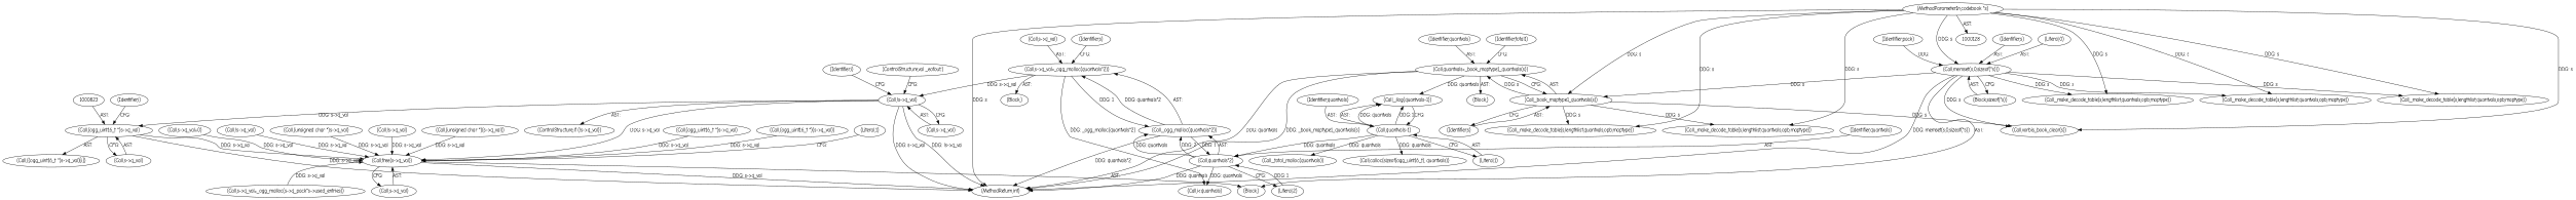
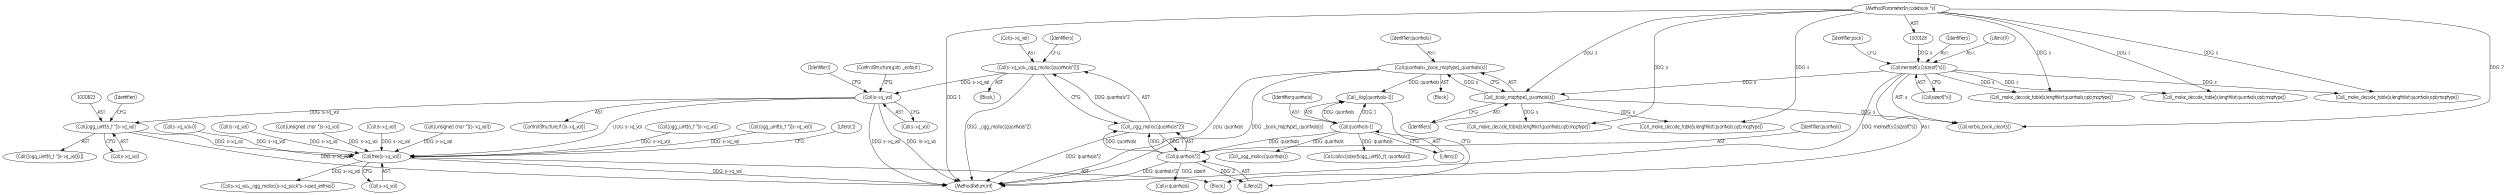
  digraph {
    fontname="Comic Neue"
    node [fontname="Comic Neue"]
    edge [fontname="Comic Neue"]
    n1 [label="(Call,(ogg_uint16_t *)s->q_val)"]
    n2 [label="(Call,free(s->q_val))"]
    n3 [label="(MethodReturn,int)"]
    n4 [label="(Call,((ogg_uint16_t *)s->q_val)[i])"]
    n5 [label="(Call,s->q_val)"]
    n6 [label="(Block,)"]
    n7 [label="(Call,s->q_val)"]
    n8 [label="(Call,!s->q_val)"]
    n9 [label="(Call,s->q_val)"]
    n10 [label="(ControlStructure,if (!s->q_val))"]
    n11 [label="(Call,s->q_val=_ogg_malloc(quantvals*2))"]
    n12 [label="(Call,_ogg_malloc(quantvals*2))"]
    n13 [label="(Block,)"]
    n14 [label="(Call,quantvals*2)"]
    n15 [label="(Literal,2)"]
    n16 [label="(Call,i<quantvals)"]
    n17 [label="(Call,quantvals-1)"]
    n18 [label="(Call,calloc(sizeof(ogg_uint16_t), quantvals))"]
    n19 [label="(Literal,1)"]
-   n20 [label="(Call,_total_malloc(quantvals))"]
+   n20 [label="(Call,_ogg_malloc(quantvals))"]
    n21 [label="(Call,_ilog(quantvals-1))"]
    n22 [label="(Call,quantvals=_book_maptype1_quantvals(s))"]
    n23 [label="(Call,_book_maptype1_quantvals(s))"]
    n24 [label="(Block,)"]
    n25 [label="(Call,_make_decode_table(s,lengthlist,quantvals,opb,maptype))"]
    n26 [label="(Call,vorbis_book_clear(s))"]
    n27 [label="(Identifier,s)"]
    n28 [label="(Call,_make_decode_table(s,lengthlist,quantvals,opb,maptype))"]
    n29 [label="(Call,memset(s,0,sizeof(*s)))"]
-   n30 [label="(Block,sizeof(*s))"]
+   n30 [label="(Call,sizeof(*s))"]
    n31 [label="(Call,_make_decode_table(s,lengthlist,quantvals,opb,maptype))"]
    n32 [label="(Call,_make_decode_table(s,lengthlist,quantvals,opb,maptype))"]
    n33 [label="(Call,_make_decode_table(s,lengthlist,quantvals,opb,maptype))"]
    n34 [label="(MethodParameterIn,codebook *s)"]
    1000128
    n36 [label="(Identifier,i)"]
    n37 [label="(Identifier,i)"]
    n38 [label="(Call,(unsigned char *)s->q_val)"]
    n39 [label="(Call,!s->q_val)"]
    n40 [label="(Identifier,s)"]
    n41 [label="(Call,s->q_val=_ogg_malloc(s->q_pack*s->used_entries))"]
    n42 [label="(Call,(unsigned char *)(s->q_val))"]
    n43 [label="(Identifier,quantvals)"]
-   n44 [label="(Identifier,total1)"]
-   n45 [label="(ControlStructure,val _eofout;)"]
-   n46 [label="(Literal,0)"]
+   n45 [label="(ControlStructure,goto _eofout;)"]
+   n46 [label="(Literal,9)"]
    n47 [label="(Call,(ogg_uint16_t *)s->q_val)"]
    n48 [label="(Call,(ogg_uint16_t *)(s->q_val))"]
    n49 [label="(Identifier,s)"]
    n50 [label="(Identifier,quantvals)"]
    n51 [label="(Literal,1)"]
    n52 [label="(Identifier,pack)"]
    n53 [label="(Call,s->q_val=0)"]
    n54 [label="(Call,!s->q_val)"]
    n55 [label="(Identifier,quantvals)"]
    n56 [label="(Call,s->q_val)"]
    1000823
    n1 -> n2 [label="DDG: s->q_val"]
    n1 -> n3 [label="DDG: s->q_val"]
    n1 -> n4 [label="AST: "]
    n1 -> n5 [label="CFG: "]
    n2 -> n3 [label="DDG: s->q_val"]
    n2 -> n6 [label="AST: "]
    n2 -> n7 [label="CFG: "]
    n5 -> n1 [label="AST: "]
    n7 -> n2 [label="AST: "]
    n8 -> n1 [label="DDG: s->q_val"]
    n8 -> n2 [label="DDG: s->q_val"]
    n8 -> n3 [label="DDG: s->q_val"]
    n8 -> n3 [label="DDG: !s->q_val"]
    n8 -> n9 [label="CFG: "]
    n8 -> n10 [label="AST: "]
    n9 -> n8 [label="AST: "]
-   n11 -> n16 [label="DDG: _ogg_malloc(quantvals*2)"]
+   n11 -> n3 [label="DDG: _ogg_malloc(quantvals*2)"]
    n11 -> n8 [label="DDG: s->q_val"]
-   n11 -> n12 [label="DDG: 1"]
+   n11 -> n12 [label="CFG: "]
    n11 -> n13 [label="AST: "]
    n12 -> n3 [label="DDG: quantvals*2"]
    n12 -> n11 [label="AST: "]
    n12 -> n11 [label="DDG: quantvals*2"]
    n12 -> n14 [label="DDG: 1"]
-   n14 -> n3 [label="DDG: quantvals"]
+   n14 -> n3 [label="DDG: quantvals*2"]
    n14 -> n12 [label="AST: "]
    n14 -> n12 [label="DDG: quantvals"]
    n14 -> n12 [label="DDG: 2"]
-   n14 -> n15 [label="CFG: "]
-   n14 -> n16 [label="DDG: quantvals"]
-   n15 -> n14 [label="DDG: 1"]
+   n14 -> n15 [label="DDG: 2"]
+   n14 -> n16 [label="DDG: sizeof"]
+   n15 -> n14 [label="AST: "]
    n17 -> n14 [label="DDG: quantvals"]
    n17 -> n18 [label="DDG: quantvals"]
    n17 -> n19 [label="CFG: "]
    n17 -> n20 [label="DDG: quantvals"]
    n17 -> n21 [label="AST: "]
    n17 -> n21 [label="DDG: quantvals"]
    n17 -> n21 [label="DDG: 1"]
    n19 -> n17 [label="AST: "]
-   n21 -> n17 [label="CFG: "]
+   n21 -> n15 [label="CFG: "]
    n22 -> n3 [label="DDG: quantvals"]
    n22 -> n3 [label="DDG: _book_maptype1_quantvals(s)"]
    n22 -> n21 [label="DDG: quantvals"]
    n22 -> n23 [label="CFG: "]
    n22 -> n24 [label="AST: "]
    n23 -> n22 [label="AST: "]
    n23 -> n22 [label="DDG: s"]
    n23 -> n25 [label="DDG: s"]
    n23 -> n26 [label="DDG: s"]
    n23 -> n27 [label="CFG: "]
    n23 -> n28 [label="DDG: s"]
    n27 -> n23 [label="AST: "]
    n29 -> n3 [label="DDG: memset(s,0,sizeof(*s))"]
    n29 -> n6 [label="AST: "]
    n29 -> n23 [label="DDG: s"]
-   n29 -> n26 [label="DDG: s"]
+   n29 -> n26 [label="AST: s"]
    n29 -> n30 [label="CFG: "]
    n29 -> n31 [label="DDG: s"]
    n29 -> n32 [label="DDG: s"]
    n29 -> n33 [label="DDG: s"]
    n30 -> n29 [label="AST: "]
-   n34 -> n3 [label="DDG: s"]
+   n34 -> n3 [label="DDG: 1"]
    n34 -> n23 [label="DDG: s"]
    n34 -> n25 [label="DDG: s"]
-   n34 -> n26 [label="DDG: s"]
+   n34 -> n26 [label="DDG: 2"]
    n34 -> n28 [label="DDG: s"]
-   n34 -> n29 [label="DDG: s"]
+   1000128 -> n29 [label="DDG: s"]
    n34 -> n31 [label="DDG: s"]
    n34 -> n32 [label="DDG: s"]
    n34 -> n33 [label="DDG: s"]
    n34 -> 1000128 [label="AST: "]
    n36 -> n8 [label="CFG: "]
    n37 -> n1 [label="CFG: "]
    n38 -> n2 [label="DDG: s->q_val"]
    n39 -> n2 [label="DDG: s->q_val"]
    n40 -> n29 [label="AST: "]
-   n41 -> n2 [label="DDG: s->q_val"]
+   n2 -> n41 [label="DDG: s->q_val"]
    n42 -> n2 [label="DDG: s->q_val"]
    n43 -> n14 [label="AST: "]
-   n44 -> n22 [label="CFG: "]
    n45 -> n8 [label="CFG: "]
    n46 -> n29 [label="AST: "]
    n47 -> n2 [label="DDG: s->q_val"]
    n48 -> n2 [label="DDG: s->q_val"]
    n49 -> n11 [label="CFG: "]
    n50 -> n17 [label="AST: "]
    n51 -> n2 [label="CFG: "]
-   n52 -> n29 [label="DDG: "]
+   n52 -> n29 [label="CFG: "]
    n53 -> n2 [label="DDG: s->q_val"]
    n54 -> n2 [label="DDG: s->q_val"]
    n55 -> n22 [label="AST: "]
    n56 -> n11 [label="AST: "]
    1000823 -> n1 [label="AST: "]
  }
